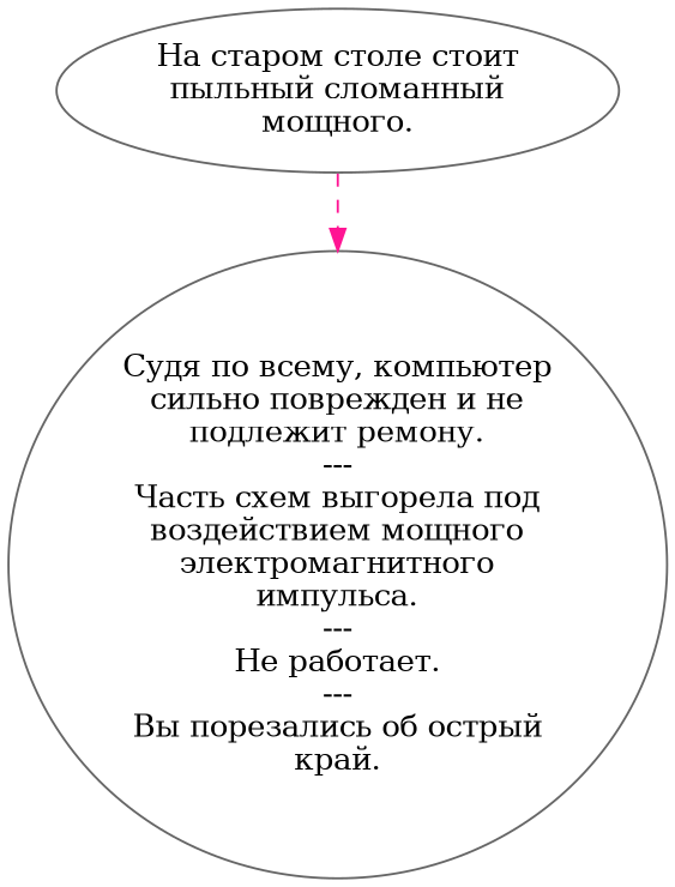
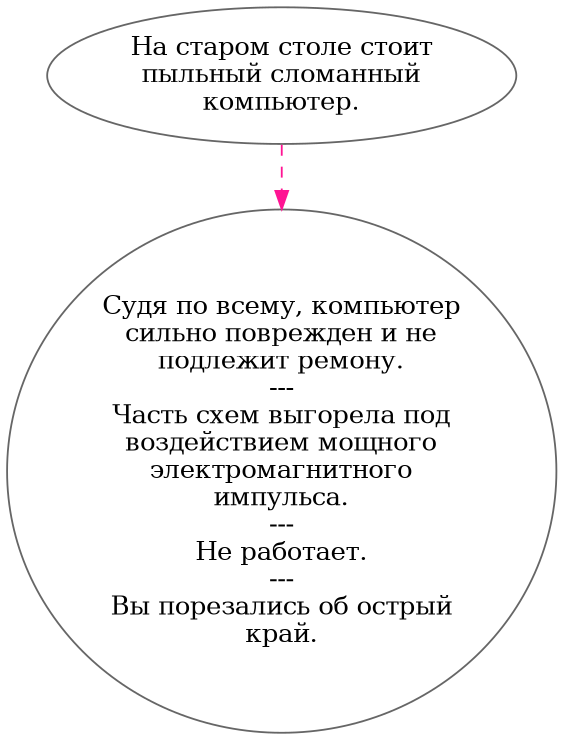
  digraph {
    node [color=gray40 fillcolor="#FFFFFF" style=filled shape=ellipse]
-   n1 [label="На старом столе стоит\nпыльный сломанный\nмощного."]
+   n1 [label="На старом столе стоит\nпыльный сломанный\nкомпьютер."]
    n2 [label="Судя по всему, компьютер\nсильно поврежден и не\nподлежит ремону.\n---\nЧасть схем выгорела под\nвоздействием мощного\nэлектромагнитного\nимпульса.\n---\nНе работает.\n---\nВы порезались об острый\nкрай."]
    n1 -> n2 [color=deeppink style=dashed]
  }
